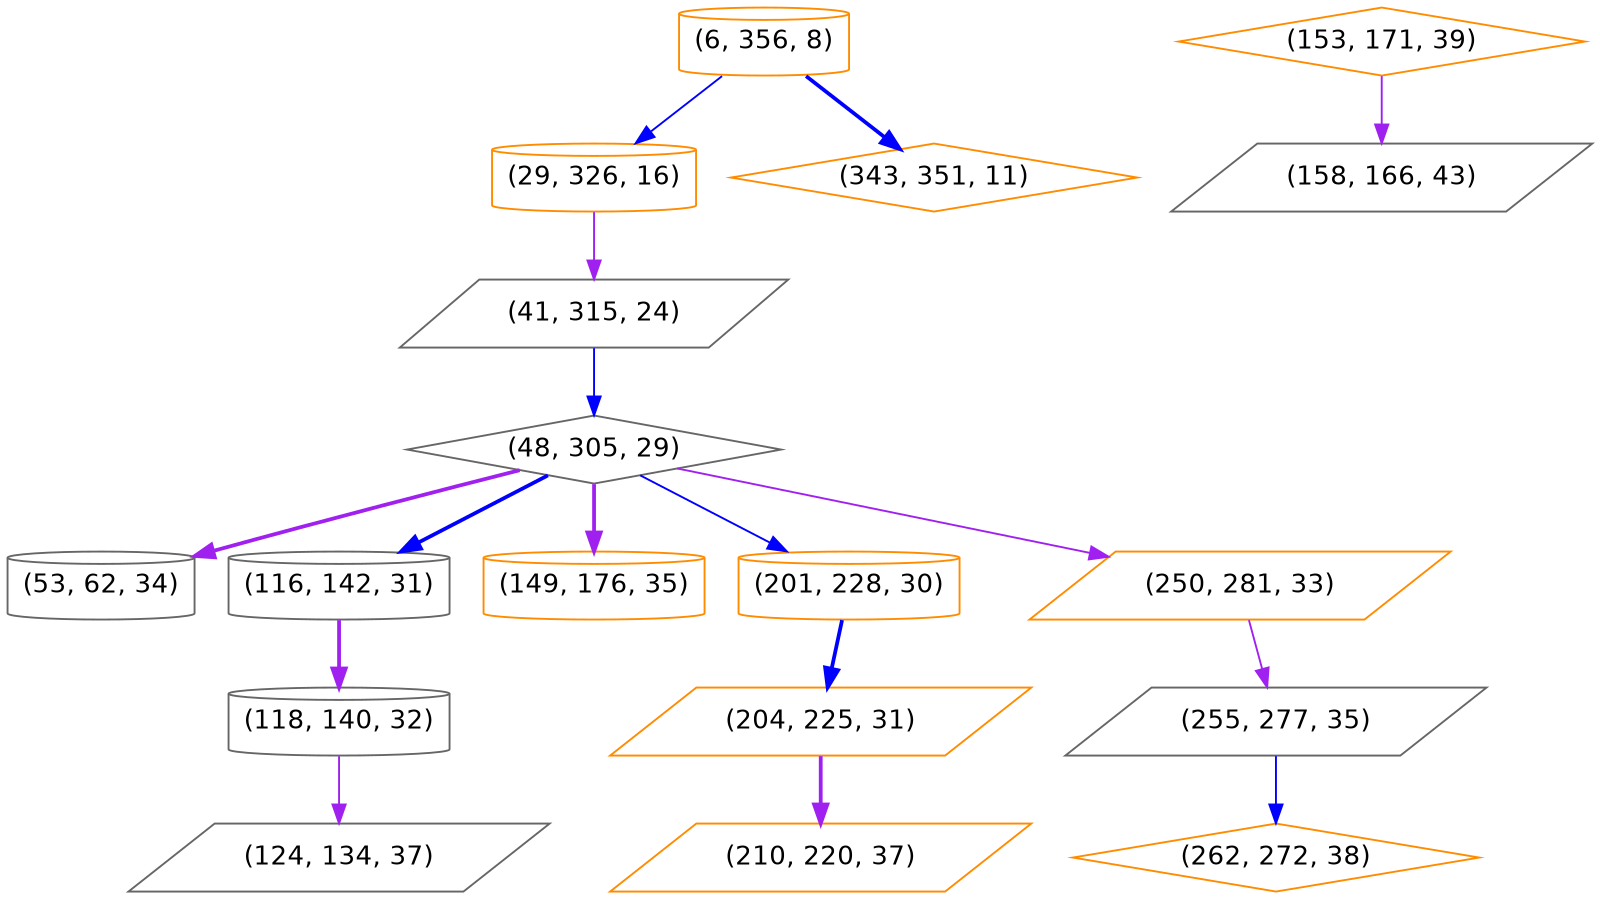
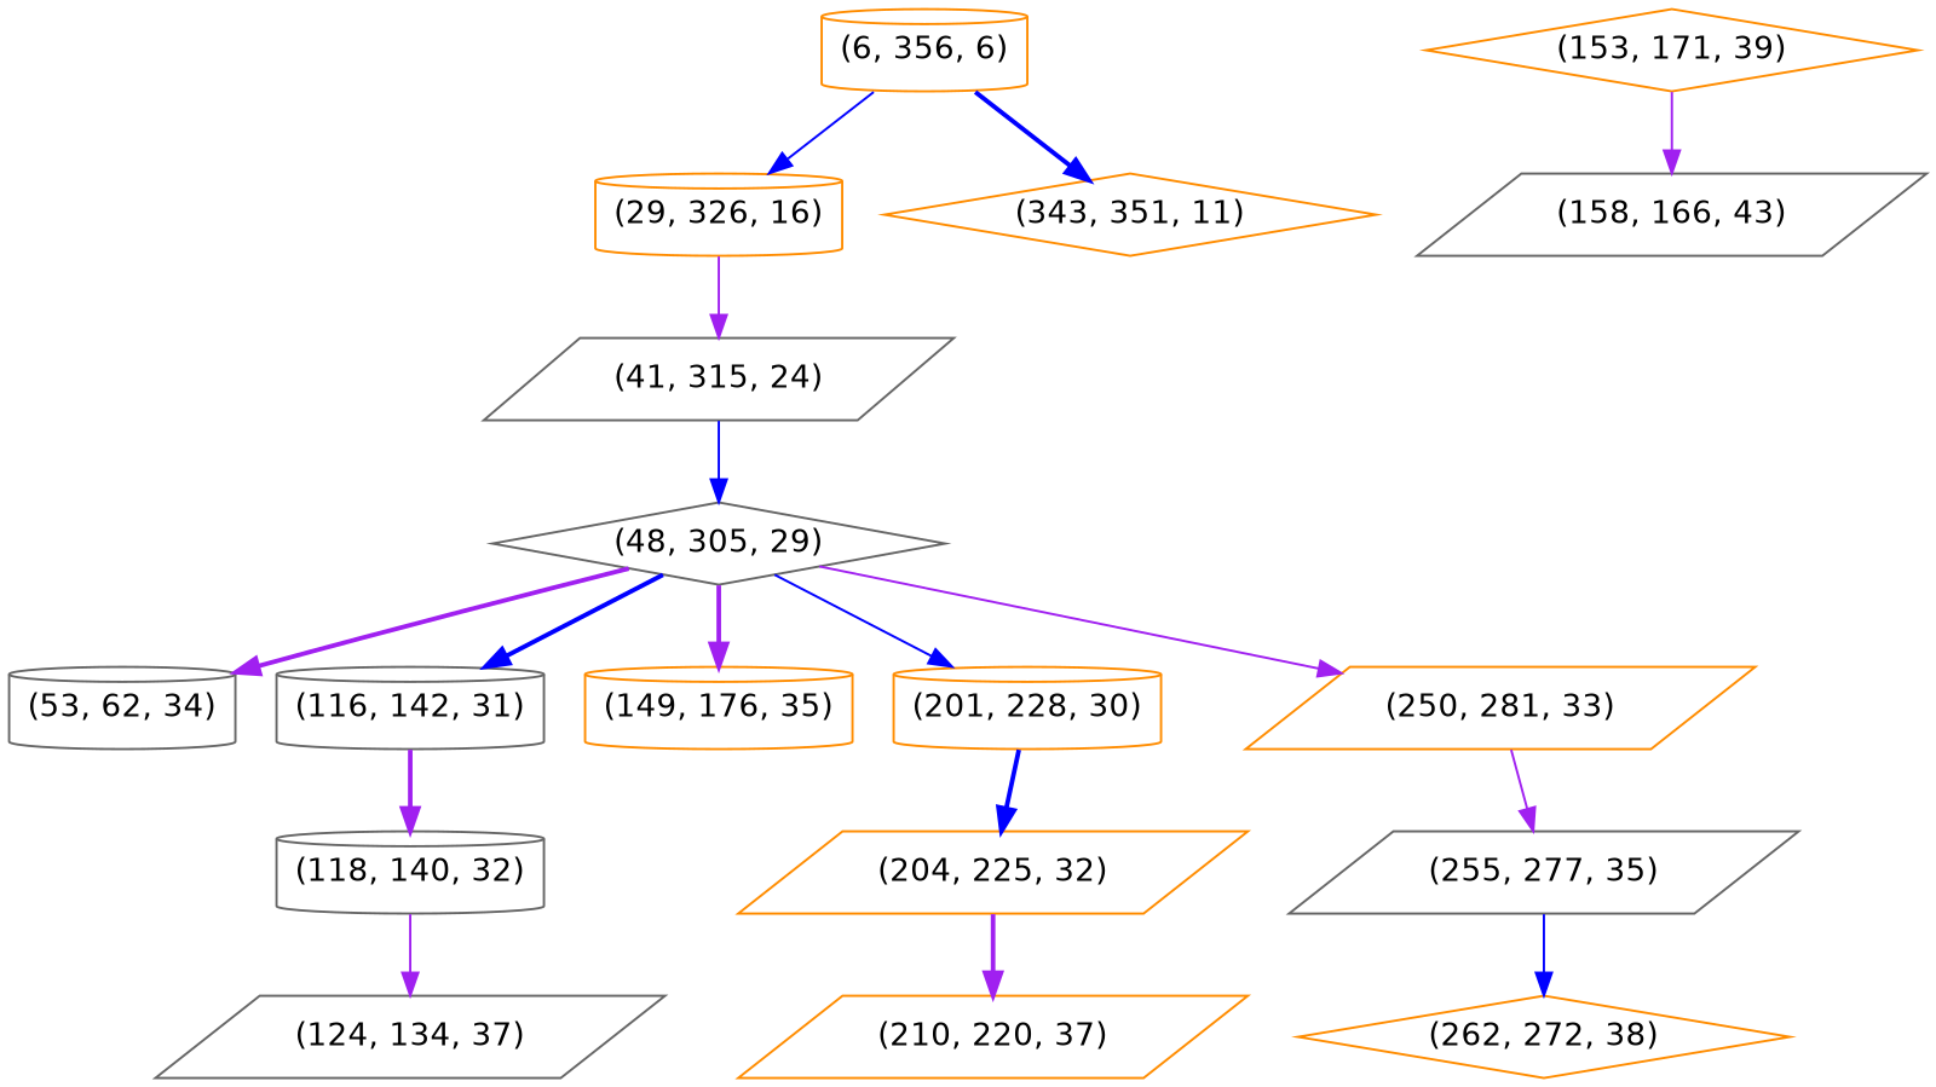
  digraph {
    fontname="DejaVu Sans"
    node [color=darkorange fontname="DejaVu Sans" shape=cylinder]
    edge [color=purple fontname="DejaVu Sans" style=solid]
-   "(6, 356, 6)" [label="(6, 356, 8)"]
+   "(6, 356, 6)"
    "(29, 326, 16)"
    "(343, 351, 11)" [shape=diamond]
    "(41, 315, 24)" [color=gray40 shape=parallelogram]
    "(48, 305, 29)" [color=gray40 shape=diamond]
    "(53, 62, 34)" [color=gray40]
    "(116, 142, 31)" [color=gray40]
    "(149, 176, 35)"
    "(201, 228, 30)"
    "(250, 281, 33)" [shape=parallelogram]
    "(118, 140, 32)" [color=gray40]
-   "(204, 225, 32)" [shape=parallelogram label="(204, 225, 31)"]
+   "(204, 225, 32)" [shape=parallelogram]
    "(255, 277, 35)" [color=gray40 shape=parallelogram]
    "(124, 134, 37)" [color=gray40 shape=parallelogram]
    "(153, 171, 39)" [shape=diamond]
    "(158, 166, 43)" [color=gray40 shape=parallelogram]
    "(210, 220, 37)" [shape=parallelogram]
    "(262, 272, 38)" [shape=diamond]
    "(6, 356, 6)" -> "(29, 326, 16)" [color=blue]
    "(6, 356, 6)" -> "(343, 351, 11)" [color=blue style=bold]
    "(29, 326, 16)" -> "(41, 315, 24)"
    "(41, 315, 24)" -> "(48, 305, 29)" [color=blue]
    "(48, 305, 29)" -> "(53, 62, 34)" [style=bold]
    "(48, 305, 29)" -> "(116, 142, 31)" [color=blue style=bold]
    "(48, 305, 29)" -> "(149, 176, 35)" [style=bold]
    "(48, 305, 29)" -> "(201, 228, 30)" [color=blue]
    "(48, 305, 29)" -> "(250, 281, 33)"
    "(116, 142, 31)" -> "(118, 140, 32)" [style=bold]
    "(201, 228, 30)" -> "(204, 225, 32)" [color=blue style=bold]
    "(250, 281, 33)" -> "(255, 277, 35)"
    "(118, 140, 32)" -> "(124, 134, 37)"
    "(204, 225, 32)" -> "(210, 220, 37)" [style=bold]
    "(255, 277, 35)" -> "(262, 272, 38)" [color=blue]
    "(153, 171, 39)" -> "(158, 166, 43)"
  }
